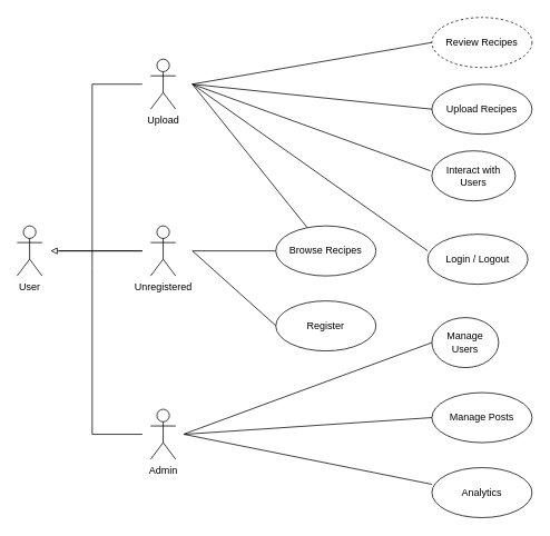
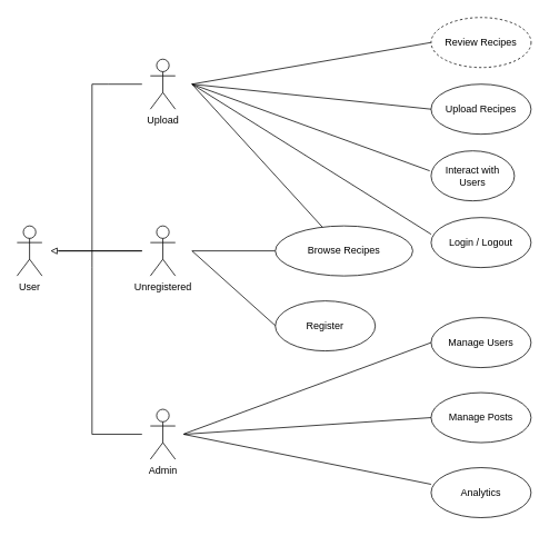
  <mxCell id="0" />
  <mxCell id="1" parent="0" />
  <mxCell id="2" value="User" style="shape=umlActor;verticalLabelPosition=bottom;verticalAlign=top;html=1;outlineConnect=0;" parent="1" vertex="1"><mxGeometry x="20" y="270" width="30" height="60" as="geometry" /></mxCell>
  <mxCell id="3" value="Upload" style="shape=umlActor;verticalLabelPosition=bottom;verticalAlign=top;html=1;outlineConnect=0;" parent="1" vertex="1"><mxGeometry x="180" y="70" width="30" height="60" as="geometry" /></mxCell>
  <mxCell id="4" value="Unregistered" style="shape=umlActor;verticalLabelPosition=bottom;verticalAlign=top;html=1;outlineConnect=0;" parent="1" vertex="1"><mxGeometry x="180" y="270" width="30" height="60" as="geometry" /></mxCell>
  <mxCell id="5" value="Admin" style="shape=umlActor;verticalLabelPosition=bottom;verticalAlign=top;html=1;outlineConnect=0;" parent="1" vertex="1"><mxGeometry x="180" y="490" width="30" height="60" as="geometry" /></mxCell>
  <mxCell id="6" value="" style="endArrow=block;html=1;rounded=0;endFill=0;" parent="1" edge="1"><mxGeometry width="50" height="50" relative="1" as="geometry"><mxPoint x="70" y="300" as="sourcePoint" /><mxPoint x="60" y="300" as="targetPoint" /><Array as="points"><mxPoint x="170" y="300" /></Array></mxGeometry></mxCell>
  <mxCell id="7" value="" style="endArrow=none;html=1;rounded=0;endFill=0;" parent="1" edge="1"><mxGeometry width="50" height="50" relative="1" as="geometry"><mxPoint x="110" y="300" as="sourcePoint" /><mxPoint x="170" y="100" as="targetPoint" /><Array as="points"><mxPoint x="110" y="100" /><mxPoint x="130" y="100" /></Array></mxGeometry></mxCell>
  <mxCell id="8" value="" style="endArrow=none;html=1;rounded=0;endFill=0;" parent="1" edge="1"><mxGeometry width="50" height="50" relative="1" as="geometry"><mxPoint x="110" y="300" as="sourcePoint" /><mxPoint x="170" y="520" as="targetPoint" /><Array as="points"><mxPoint x="110" y="320" /><mxPoint x="110" y="520" /></Array></mxGeometry></mxCell>
  <mxCell id="9" value="" style="endArrow=none;html=1;rounded=0;entryX=0;entryY=0.5;entryDx=0;entryDy=0;" parent="1" target="15" edge="1"><mxGeometry width="50" height="50" relative="1" as="geometry"><mxPoint x="230" y="100" as="sourcePoint" /><mxPoint x="320" y="-40" as="targetPoint" /></mxGeometry></mxCell>
  <mxCell id="10" value="" style="endArrow=none;html=1;rounded=0;entryX=0;entryY=0.5;entryDx=0;entryDy=0;" parent="1" target="11" edge="1"><mxGeometry width="50" height="50" relative="1" as="geometry"><mxPoint x="230" y="300" as="sourcePoint" /><mxPoint x="300" y="240" as="targetPoint" /></mxGeometry></mxCell>
- <mxCell id="11" value="Browse Recipes" style="ellipse;whiteSpace=wrap;html=1;" parent="1" vertex="1"><mxGeometry x="330" y="270" width="120" height="60" as="geometry" /></mxCell>
+ <mxCell id="11" value="Browse Recipes" style="ellipse;whiteSpace=wrap;html=1;" parent="1" vertex="1"><mxGeometry x="330" y="270" width="165" height="60" as="geometry" /></mxCell>
  <mxCell id="12" value="" style="endArrow=none;html=1;rounded=0;" parent="1" target="11" edge="1"><mxGeometry width="50" height="50" relative="1" as="geometry"><mxPoint x="230" y="100" as="sourcePoint" /><mxPoint x="340" y="150" as="targetPoint" /></mxGeometry></mxCell>
  <mxCell id="13" value="Upload Recipes" style="ellipse;whiteSpace=wrap;html=1;" parent="1" vertex="1"><mxGeometry x="517" y="100" width="120" height="60" as="geometry" /></mxCell>
  <mxCell id="14" value="" style="endArrow=none;html=1;rounded=0;entryX=0;entryY=0.5;entryDx=0;entryDy=0;" parent="1" target="13" edge="1"><mxGeometry width="50" height="50" relative="1" as="geometry"><mxPoint x="230" y="100" as="sourcePoint" /><mxPoint x="378" y="282" as="targetPoint" /></mxGeometry></mxCell>
  <mxCell id="15" value="Review Recipes" style="ellipse;whiteSpace=wrap;html=1;dashed=1;" parent="1" vertex="1"><mxGeometry x="517" y="20" width="120" height="60" as="geometry" /></mxCell>
  <mxCell id="16" value="Interact with Users" style="ellipse;whiteSpace=wrap;html=1;" parent="1" vertex="1"><mxGeometry x="517" y="180" width="100" height="60" as="geometry" /></mxCell>
  <mxCell id="17" value="" style="endArrow=none;html=1;rounded=0;entryX=-0.017;entryY=0.399;entryDx=0;entryDy=0;entryPerimeter=0;" parent="1" target="16" edge="1"><mxGeometry width="50" height="50" relative="1" as="geometry"><mxPoint x="230" y="100" as="sourcePoint" /><mxPoint x="340" y="60" as="targetPoint" /></mxGeometry></mxCell>
- <mxCell id="18" value="Manage Users" style="ellipse;whiteSpace=wrap;html=1;" parent="1" vertex="1"><mxGeometry x="517" y="380" width="80" height="60" as="geometry" /></mxCell>
+ <mxCell id="18" value="Manage Users" style="ellipse;whiteSpace=wrap;html=1;" parent="1" vertex="1"><mxGeometry x="517" y="380" width="120" height="60" as="geometry" /></mxCell>
  <mxCell id="19" value="Manage Posts" style="ellipse;whiteSpace=wrap;html=1;" parent="1" vertex="1"><mxGeometry x="517" y="470" width="120" height="60" as="geometry" /></mxCell>
  <mxCell id="20" value="" style="endArrow=none;html=1;rounded=0;entryX=0;entryY=0.5;entryDx=0;entryDy=0;" parent="1" target="18" edge="1"><mxGeometry width="50" height="50" relative="1" as="geometry"><mxPoint x="220" y="519.66" as="sourcePoint" /><mxPoint x="320" y="519.66" as="targetPoint" /></mxGeometry></mxCell>
  <mxCell id="21" value="" style="endArrow=none;html=1;rounded=0;entryX=0;entryY=0.5;entryDx=0;entryDy=0;" parent="1" target="19" edge="1"><mxGeometry width="50" height="50" relative="1" as="geometry"><mxPoint x="220" y="520" as="sourcePoint" /><mxPoint x="340" y="470.34" as="targetPoint" /></mxGeometry></mxCell>
  <mxCell id="22" value="Register" style="ellipse;whiteSpace=wrap;html=1;" parent="1" vertex="1"><mxGeometry x="330" y="360" width="120" height="60" as="geometry" /></mxCell>
  <mxCell id="23" value="" style="endArrow=none;html=1;rounded=0;entryX=0;entryY=0.5;entryDx=0;entryDy=0;" parent="1" edge="1"><mxGeometry width="50" height="50" relative="1" as="geometry"><mxPoint x="230" y="300" as="sourcePoint" /><mxPoint x="330" y="389.66" as="targetPoint" /></mxGeometry></mxCell>
- <mxCell id="24" value="Login / Logout" style="ellipse;whiteSpace=wrap;html=1;" parent="1" vertex="1"><mxGeometry x="512" y="280" width="120" height="60" as="geometry" /></mxCell>
+ <mxCell id="24" value="Login / Logout" style="ellipse;whiteSpace=wrap;html=1;" parent="1" vertex="1"><mxGeometry x="517" y="260" width="120" height="60" as="geometry" /></mxCell>
  <mxCell id="25" value="" style="endArrow=none;html=1;rounded=0;entryX=0;entryY=0.333;entryDx=0;entryDy=0;entryPerimeter=0;" parent="1" target="24" edge="1"><mxGeometry width="50" height="50" relative="1" as="geometry"><mxPoint x="230" y="100" as="sourcePoint" /><mxPoint x="518" y="204" as="targetPoint" /></mxGeometry></mxCell>
  <mxCell id="26" value="Analytics" style="ellipse;whiteSpace=wrap;html=1;" parent="1" vertex="1"><mxGeometry x="517" y="560" width="120" height="60" as="geometry" /></mxCell>
  <mxCell id="27" value="" style="endArrow=none;html=1;rounded=0;entryX=0;entryY=0.333;entryDx=0;entryDy=0;entryPerimeter=0;" parent="1" target="26" edge="1"><mxGeometry width="50" height="50" relative="1" as="geometry"><mxPoint x="220" y="520" as="sourcePoint" /><mxPoint x="500" y="610" as="targetPoint" /></mxGeometry></mxCell>
